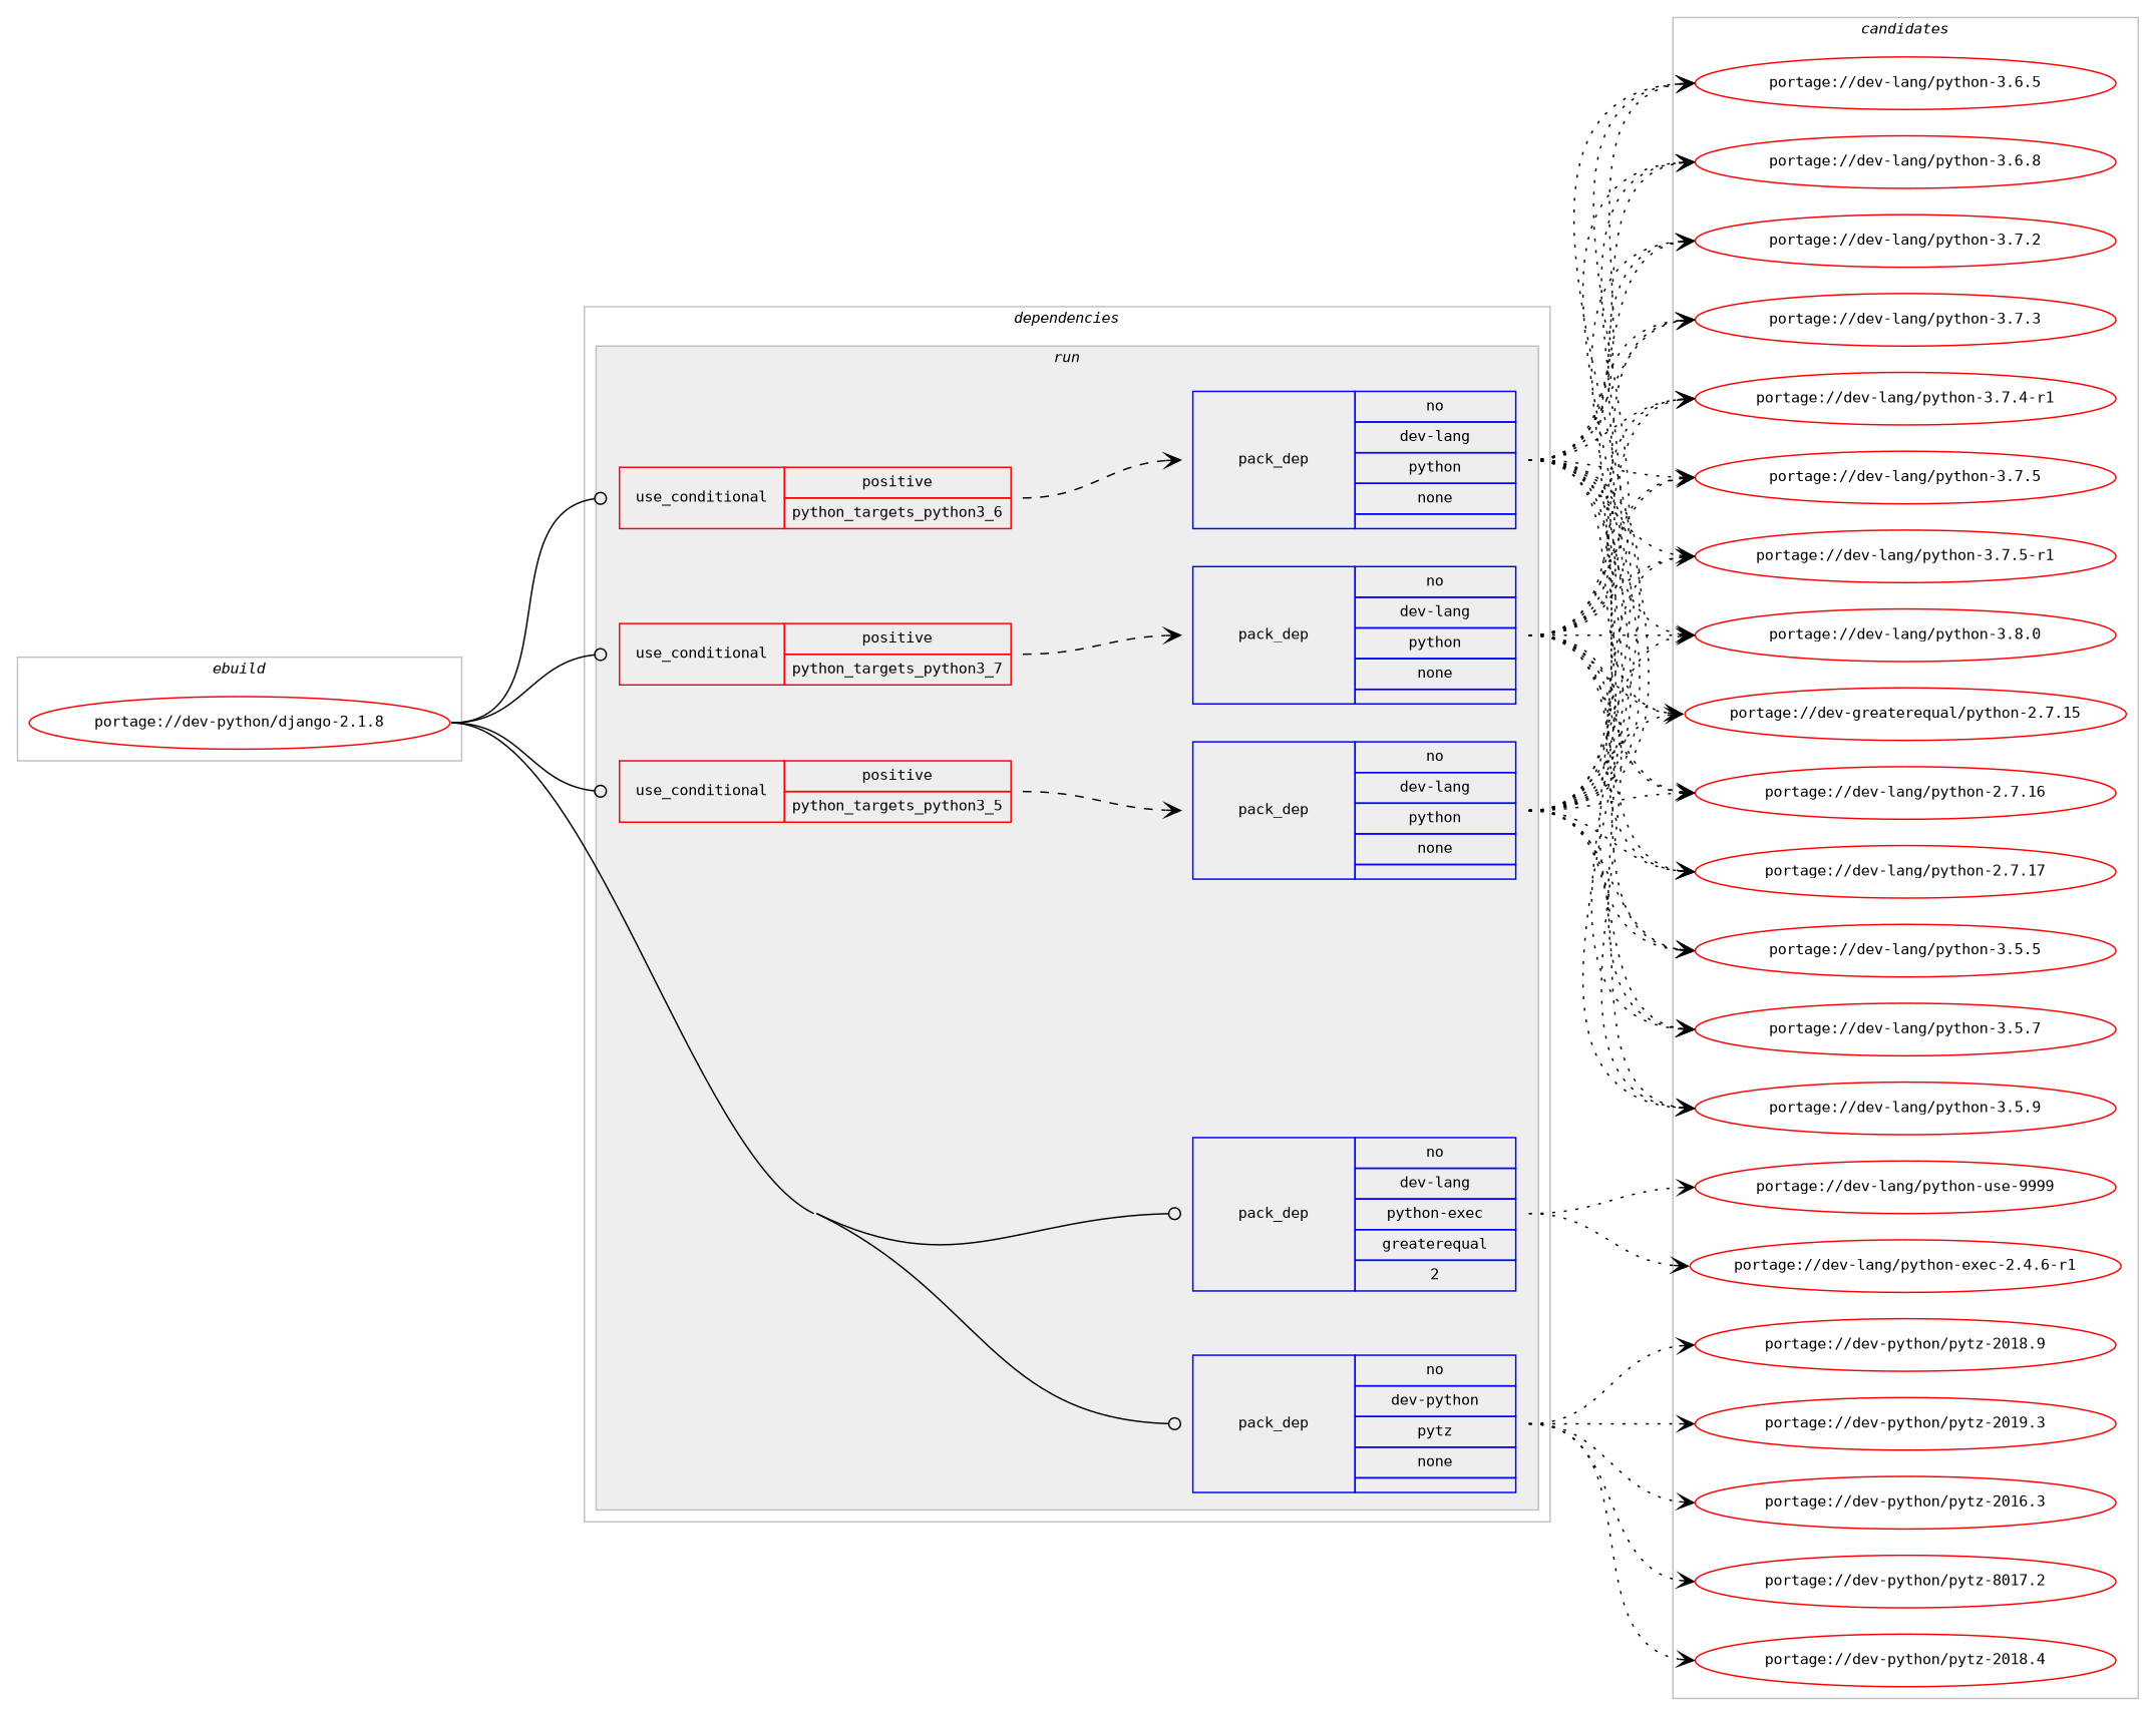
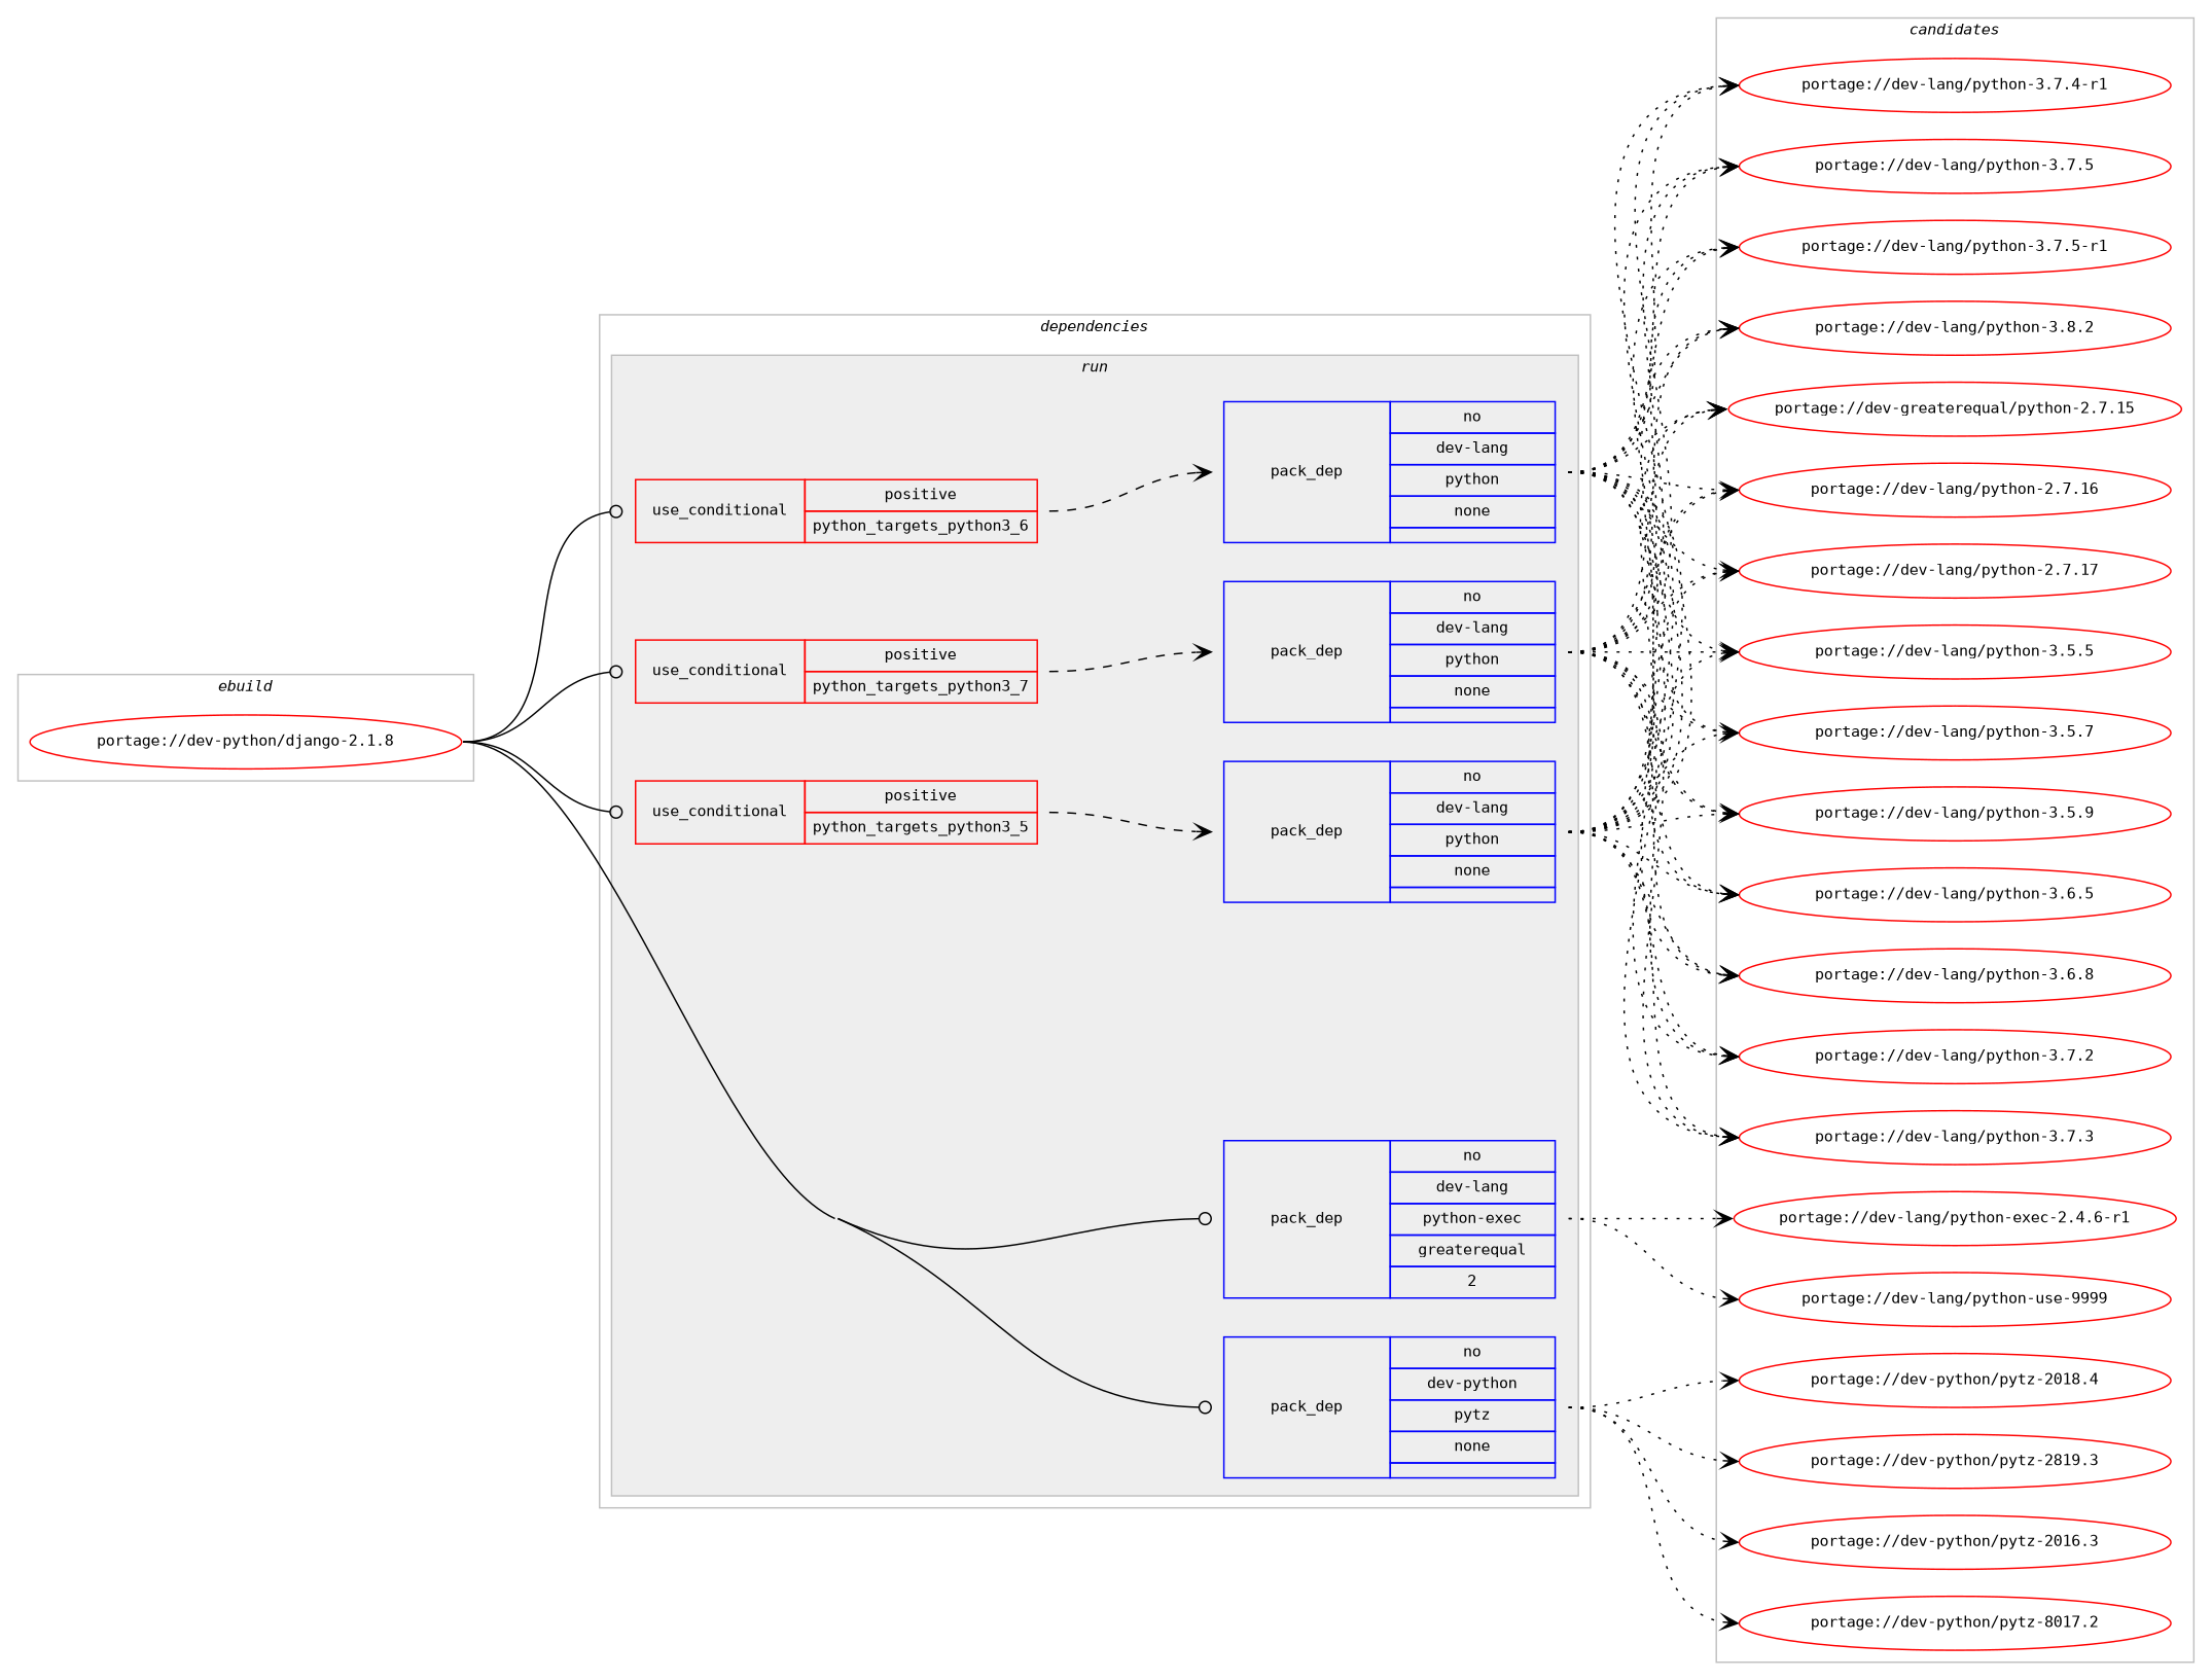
  digraph {
    compound=true
    concentrate=true
    fontname="DejaVu Sans Mono"
    fontsize=10
    newrank=true
    rankdir=LR
    ranksep=1.5
    node [color=red fontname="DejaVu Sans Mono" fontsize=10]
    edge [arrowhead=vee fontname="DejaVu Sans Mono" headport=w style=dotted tailport=e weight=100]
    n1 [label="portage://dev-python/django-2.1.8" width=4]
    n2 [color=blue label=<<TABLE BORDER="0" CELLBORDER="1" CELLSPACING="0" CELLPADDING="4" WIDTH="220"><TR><TD ROWSPAN="6" CELLPADDING="30">pack_dep</TD></TR><TR><TD WIDTH="110">no</TD></TR><TR><TD>dev-lang</TD></TR><TR><TD>python</TD></TR><TR><TD>none</TD></TR><TR><TD></TD></TR></TABLE>> shape=none]
    n3 [label=<<TABLE BORDER="0" CELLBORDER="1" CELLSPACING="0" CELLPADDING="4"><TR><TD ROWSPAN="3" CELLPADDING="10">use_conditional</TD></TR><TR><TD>positive</TD></TR><TR><TD>python_targets_python3_5</TD></TR></TABLE>> shape=none]
    n4 [color=blue label=<<TABLE BORDER="0" CELLBORDER="1" CELLSPACING="0" CELLPADDING="4" WIDTH="220"><TR><TD ROWSPAN="6" CELLPADDING="30">pack_dep</TD></TR><TR><TD WIDTH="110">no</TD></TR><TR><TD>dev-lang</TD></TR><TR><TD>python</TD></TR><TR><TD>none</TD></TR><TR><TD></TD></TR></TABLE>> shape=none]
    n5 [label=<<TABLE BORDER="0" CELLBORDER="1" CELLSPACING="0" CELLPADDING="4"><TR><TD ROWSPAN="3" CELLPADDING="10">use_conditional</TD></TR><TR><TD>positive</TD></TR><TR><TD>python_targets_python3_6</TD></TR></TABLE>> shape=none]
    n6 [color=blue label=<<TABLE BORDER="0" CELLBORDER="1" CELLSPACING="0" CELLPADDING="4" WIDTH="220"><TR><TD ROWSPAN="6" CELLPADDING="30">pack_dep</TD></TR><TR><TD WIDTH="110">no</TD></TR><TR><TD>dev-lang</TD></TR><TR><TD>python</TD></TR><TR><TD>none</TD></TR><TR><TD></TD></TR></TABLE>> shape=none]
    n7 [label=<<TABLE BORDER="0" CELLBORDER="1" CELLSPACING="0" CELLPADDING="4"><TR><TD ROWSPAN="3" CELLPADDING="10">use_conditional</TD></TR><TR><TD>positive</TD></TR><TR><TD>python_targets_python3_7</TD></TR></TABLE>> shape=none]
    n8 [color=blue label=<<TABLE BORDER="0" CELLBORDER="1" CELLSPACING="0" CELLPADDING="4" WIDTH="220"><TR><TD ROWSPAN="6" CELLPADDING="30">pack_dep</TD></TR><TR><TD WIDTH="110">no</TD></TR><TR><TD>dev-lang</TD></TR><TR><TD>python-exec</TD></TR><TR><TD>greaterequal</TD></TR><TR><TD>2</TD></TR></TABLE>> shape=none]
    n9 [color=blue label=<<TABLE BORDER="0" CELLBORDER="1" CELLSPACING="0" CELLPADDING="4" WIDTH="220"><TR><TD ROWSPAN="6" CELLPADDING="30">pack_dep</TD></TR><TR><TD WIDTH="110">no</TD></TR><TR><TD>dev-python</TD></TR><TR><TD>pytz</TD></TR><TR><TD>none</TD></TR><TR><TD></TD></TR></TABLE>> shape=none]
    n10 [label="portage://dev-greaterequal/python-2.7.15" width=4]
    n11 [label="portage://dev-lang/python-2.7.16" width=4]
    n12 [label="portage://dev-lang/python-2.7.17" width=4]
    n13 [label="portage://dev-lang/python-3.5.5" width=4]
    n14 [label="portage://dev-lang/python-3.5.7" width=4]
    n15 [label="portage://dev-lang/python-3.5.9" width=4]
    n16 [label="portage://dev-lang/python-3.6.5" width=4]
    n17 [label="portage://dev-lang/python-3.6.8" width=4]
    n18 [label="portage://dev-lang/python-3.7.2" width=4]
    n19 [label="portage://dev-lang/python-3.7.3" width=4]
    n20 [label="portage://dev-lang/python-3.7.4-r1" width=4]
    n21 [label="portage://dev-lang/python-3.7.5" width=4]
    n22 [label="portage://dev-lang/python-3.7.5-r1" width=4]
-   n23 [label="portage://dev-lang/python-3.8.0" width=4]
+   n23 [label="portage://dev-lang/python-3.8.2" width=4]
    n24 [label="portage://dev-lang/python-exec-2.4.6-r1" width=4]
    n25 [label="portage://dev-lang/python-use-9999" width=4]
    n26 [label="portage://dev-python/pytz-2016.3" width=4]
    n27 [label="portage://dev-python/pytz-8017.2" width=4]
    n28 [label="portage://dev-python/pytz-2018.4" width=4]
-   n29 [label="portage://dev-python/pytz-2018.9" width=4]
-   n30 [label="portage://dev-python/pytz-2019.3" width=4]
+   n30 [label="portage://dev-python/pytz-2819.3" width=4]
    subgraph cluster_1 {
      color=gray
      label=<<i>ebuild</i>>
      rank=same
      n1
    }
    subgraph cluster_2 {
      color=gray
      label=<<i>dependencies</i>>
      subgraph cluster_3 {
        color=gray
        fillcolor="#eeeeee"
        label=<<i>compile</i>>
        style=filled
      }
      subgraph cluster_4 {
        color=gray
        fillcolor="#eeeeee"
        label=<<i>compile and run</i>>
        style=filled
      }
      subgraph cluster_5 {
        color=gray
        fillcolor="#eeeeee"
        label=<<i>run</i>>
        style=filled
        subgraph sub_6 {
          color=gray
          fillcolor="#eeeeee"
          label=<<i>run</i>>
          style=filled
          n3
          subgraph sub_7 {
            color=gray
            fillcolor="#eeeeee"
            label=<<i>run</i>>
            style=filled
            n2
          }
        }
        subgraph sub_8 {
          color=gray
          fillcolor="#eeeeee"
          label=<<i>run</i>>
          style=filled
          n5
          subgraph sub_9 {
            color=gray
            fillcolor="#eeeeee"
            label=<<i>run</i>>
            style=filled
            n4
          }
        }
        subgraph sub_10 {
          color=gray
          fillcolor="#eeeeee"
          label=<<i>run</i>>
          style=filled
          n7
          subgraph sub_11 {
            color=gray
            fillcolor="#eeeeee"
            label=<<i>run</i>>
            style=filled
            n6
          }
        }
        subgraph sub_12 {
          color=gray
          fillcolor="#eeeeee"
          label=<<i>run</i>>
          style=filled
          n8
        }
        subgraph sub_13 {
          color=gray
          fillcolor="#eeeeee"
          label=<<i>run</i>>
          style=filled
          n9
        }
      }
    }
    subgraph cluster_14 {
      color=gray
      label=<<i>candidates</i>>
      rank=same
      subgraph sub_15 {
        color=black
        label=<<i>candidates</i>>
        nodesep=1
        rank=same
        n10
        n11
        n12
        n13
        n14
        n15
        n16
        n17
        n18
        n19
        n20
        n21
        n22
        n23
      }
      subgraph sub_16 {
        color=black
        label=<<i>candidates</i>>
        nodesep=1
        rank=same
        n10
        n11
        n12
        n13
        n14
        n15
        n16
        n17
        n18
        n19
        n20
        n21
        n22
        n23
      }
      subgraph sub_17 {
        color=black
        label=<<i>candidates</i>>
        nodesep=1
        rank=same
        n10
        n11
        n12
        n13
        n14
        n15
        n16
        n17
        n18
        n19
        n20
        n21
        n22
        n23
      }
      subgraph sub_18 {
        color=black
        label=<<i>candidates</i>>
        nodesep=1
        rank=same
        n24
        n25
      }
      subgraph sub_19 {
        color=black
        label=<<i>candidates</i>>
        nodesep=1
        rank=same
        n26
        n27
        n28
-       n29
        n30
      }
    }
    n1 -> n3 [arrowhead=odot style=solid weight=20]
    n1 -> n5 [arrowhead=odot style=solid weight=20]
    n1 -> n7 [arrowhead=odot style=solid weight=20]
    n1 -> n8 [arrowhead=odot style=solid weight=20]
    n1 -> n9 [arrowhead=odot style=solid weight=20]
    n2 -> n10
    n2 -> n11
    n2 -> n12
    n2 -> n13
    n2 -> n14
    n2 -> n15
    n2 -> n16
    n2 -> n17
    n2 -> n18
    n2 -> n19
    n2 -> n20
    n2 -> n21
    n2 -> n22
    n2 -> n23
    n3 -> n2 [style=dashed weight=20]
    n4 -> n10
    n4 -> n11
    n4 -> n12
    n4 -> n13
    n4 -> n14
    n4 -> n15
    n4 -> n16
    n4 -> n17
    n4 -> n18
    n4 -> n19
    n4 -> n20
    n4 -> n21
    n4 -> n22
    n4 -> n23
    n5 -> n4 [style=dashed weight=20]
    n6 -> n10
    n6 -> n11
    n6 -> n12
    n6 -> n13
    n6 -> n14
    n6 -> n15
    n6 -> n16
    n6 -> n17
    n6 -> n18
    n6 -> n19
    n6 -> n20
    n6 -> n21
    n6 -> n22
    n6 -> n23
    n7 -> n6 [style=dashed weight=20]
    n8 -> n24
    n8 -> n25
    n9 -> n26
    n9 -> n27
    n9 -> n28
-   n9 -> n29
    n9 -> n30
  }
